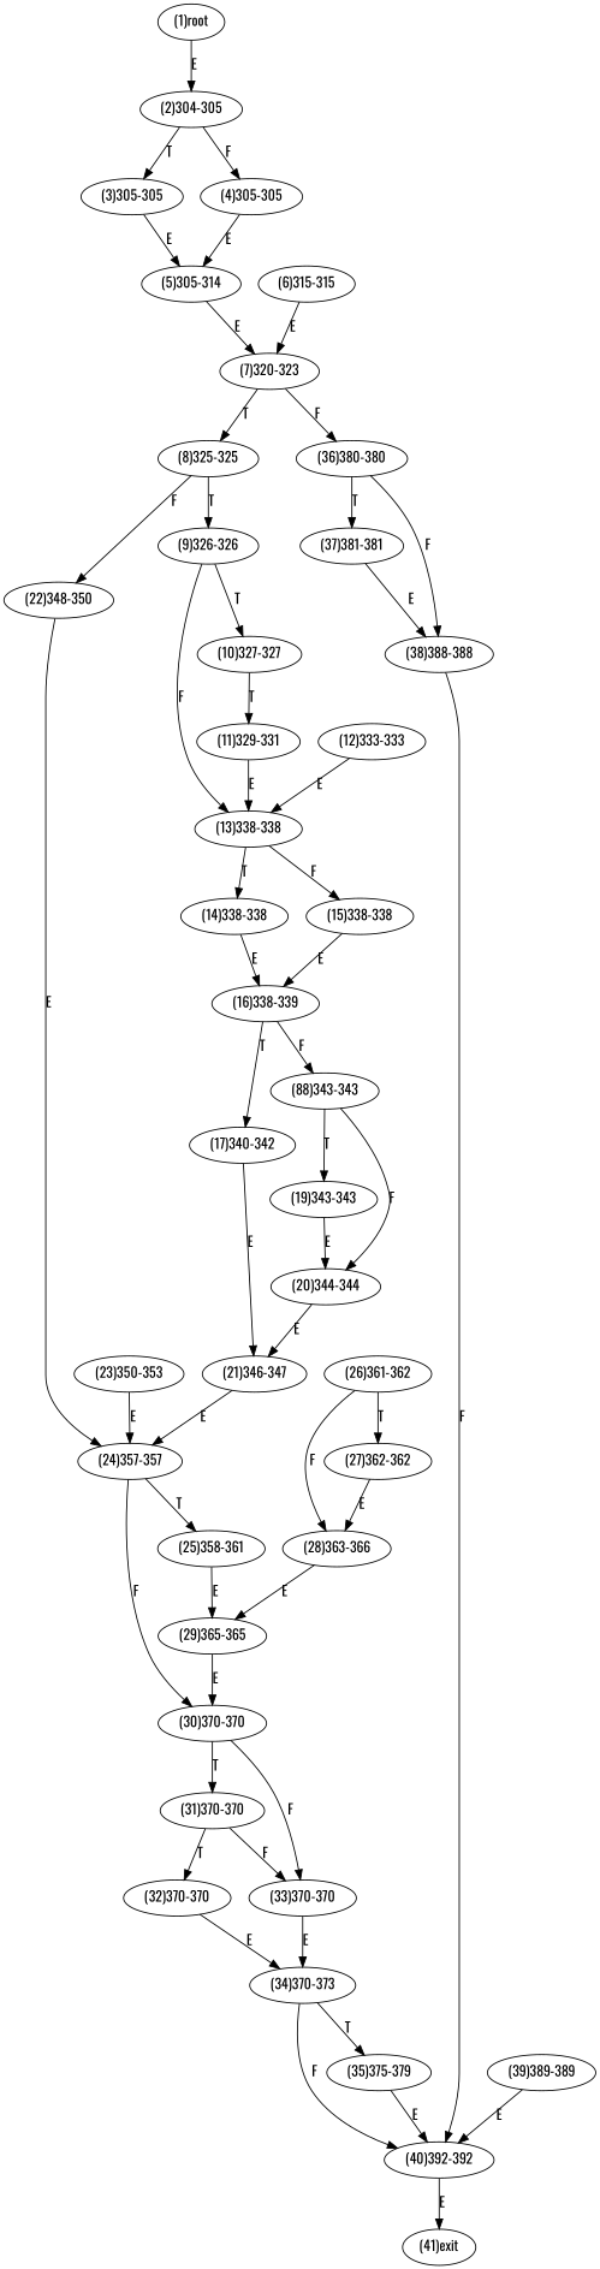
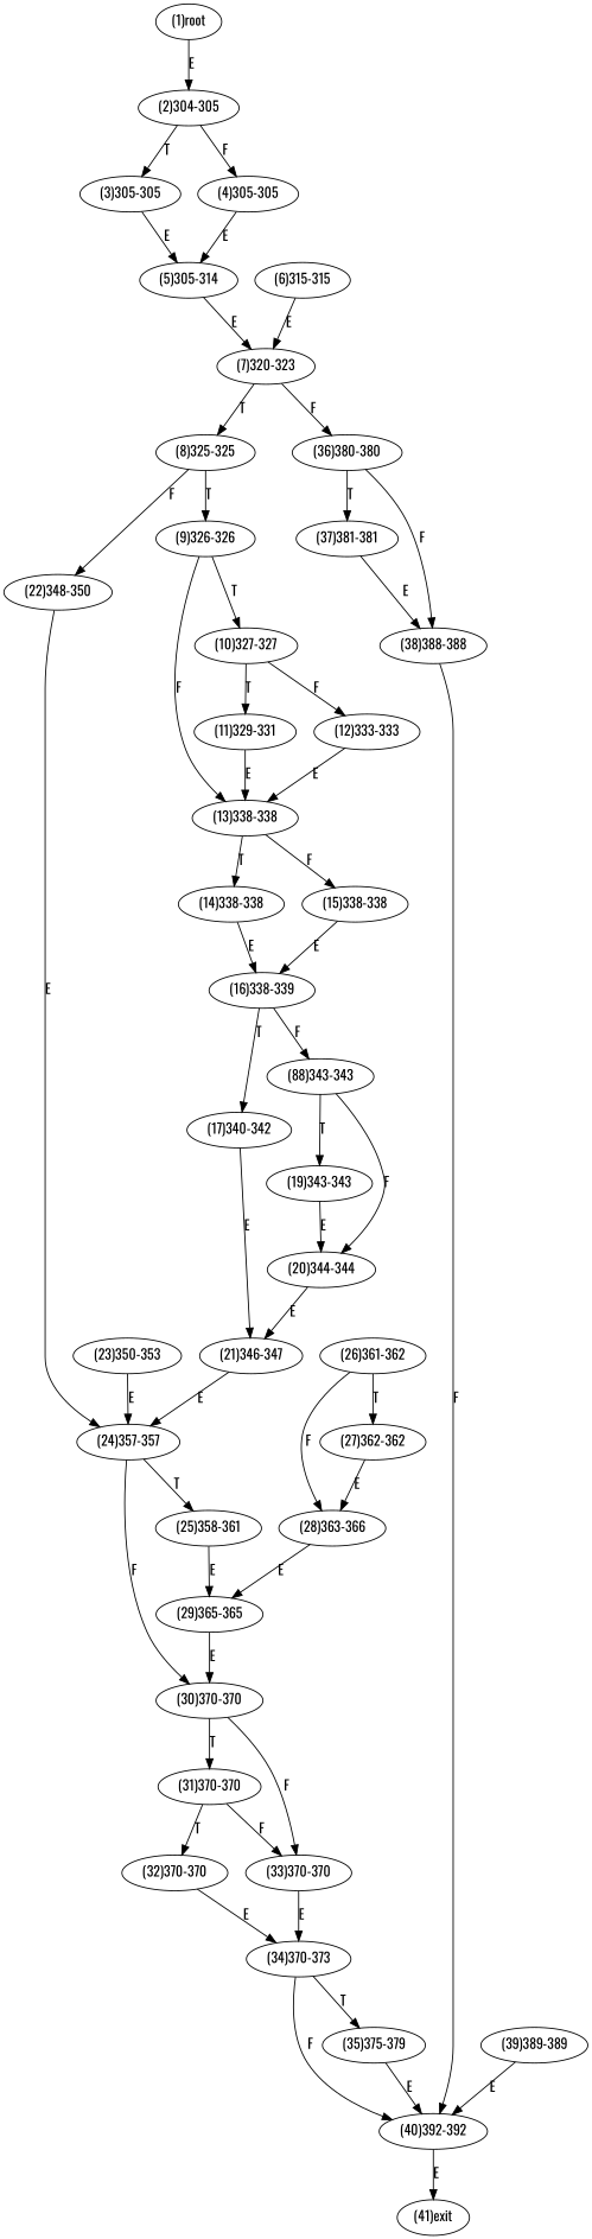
  digraph {
    fontname=Oswald
    node [fontname=Oswald]
    edge [fontname=Oswald]
    n1 [label="(1)root"]
    n2 [label="(2)304-305"]
    n3 [label="(3)305-305"]
    n4 [label="(4)305-305"]
    n5 [label="(5)305-314"]
    n6 [label="(7)320-323"]
    n7 [label="(8)325-325"]
    n8 [label="(36)380-380"]
    n9 [label="(6)315-315"]
    n10 [label="(9)326-326"]
    n11 [label="(22)348-350"]
    n12 [label="(38)388-388"]
    n13 [label="(37)381-381"]
    n14 [label="(10)327-327"]
    n15 [label="(13)338-338"]
    n16 [label="(24)357-357"]
    n17 [label="(11)329-331"]
    n18 [label="(12)333-333"]
    n19 [label="(14)338-338"]
    n20 [label="(15)338-338"]
    n21 [label="(16)338-339"]
    n22 [label="(17)340-342"]
    n23 [label="(88)343-343"]
    n24 [label="(21)346-347"]
    n25 [label="(19)343-343"]
    n26 [label="(20)344-344"]
    n27 [label="(25)358-361"]
    n28 [label="(30)370-370"]
    n29 [label="(23)350-353"]
    n30 [label="(29)365-365"]
    n31 [label="(31)370-370"]
    n32 [label="(33)370-370"]
    n33 [label="(27)362-362"]
    n34 [label="(28)363-366"]
    n35 [label="(26)361-362"]
    n36 [label="(32)370-370"]
    n37 [label="(34)370-373"]
    n38 [label="(35)375-379"]
    n39 [label="(40)392-392"]
    n40 [label="(41)exit"]
    n41 [label="(39)389-389"]
    n1 -> n2 [label=E]
    n2 -> n3 [label=T]
    n2 -> n4 [label=F]
    n3 -> n5 [label=E]
    n4 -> n5 [label=E]
    n5 -> n6 [label=E]
    n6 -> n7 [label=T]
    n6 -> n8 [label=F]
    n7 -> n10 [label=T]
    n7 -> n11 [label=F]
    n8 -> n12 [label=F]
    n8 -> n13 [label=T]
    n9 -> n6 [label=E]
    n10 -> n14 [label=T]
    n10 -> n15 [label=F]
    n11 -> n16 [label=E]
    n12 -> n39 [label=F]
    n13 -> n12 [label=E]
    n14 -> n17 [label=T]
+   n14 -> n18 [label=F]
    n15 -> n19 [label=T]
    n15 -> n20 [label=F]
    n16 -> n27 [label=T]
    n16 -> n28 [label=F]
    n17 -> n15 [label=E]
    n18 -> n15 [label=E]
    n19 -> n21 [label=E]
    n20 -> n21 [label=E]
    n21 -> n22 [label=T]
    n21 -> n23 [label=F]
    n22 -> n24 [label=E]
    n23 -> n25 [label=T]
    n23 -> n26 [label=F]
    n24 -> n16 [label=E]
    n25 -> n26 [label=E]
    n26 -> n24 [label=E]
    n27 -> n30 [label=E]
    n28 -> n31 [label=T]
    n28 -> n32 [label=F]
    n29 -> n16 [label=E]
    n30 -> n28 [label=E]
    n31 -> n32 [label=F]
    n31 -> n36 [label=T]
    n32 -> n37 [label=E]
    n33 -> n34 [label=E]
    n34 -> n30 [label=E]
    n35 -> n33 [label=T]
    n35 -> n34 [label=F]
    n36 -> n37 [label=E]
    n37 -> n38 [label=T]
    n37 -> n39 [label=F]
    n38 -> n39 [label=E]
    n39 -> n40 [label=E]
    n41 -> n39 [label=E]
  }
